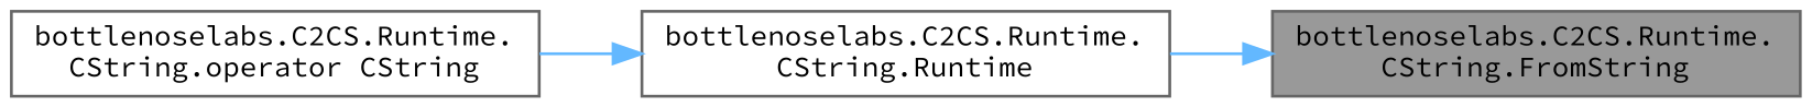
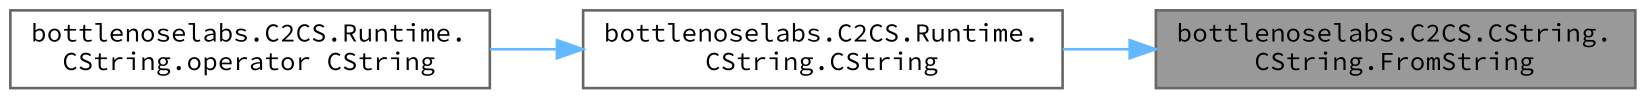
  digraph {
    fontname="Source Code Pro"
    rankdir=RL
    node [color=grey40 fillcolor=white fontname="Source Code Pro" fontsize=10 shape=box style=filled]
    edge [color=steelblue1 dir=back fontname="Source Code Pro" fontsize=10 labelfontname=Helvetica labelfontsize=10 style=solid]
-   n1 [color=gray40 fillcolor=grey60 fontcolor=black height=0.2 label="bottlenoselabs.C2CS.Runtime.\lCString.FromString" width=0.4]
-   n2 [height=0.2 label="bottlenoselabs.C2CS.Runtime.\lCString.Runtime" width=0.4]
+   n1 [color=gray40 fillcolor=grey60 fontcolor=black height=0.2 label="bottlenoselabs.C2CS.CString.\lCString.FromString" width=0.4]
+   n2 [height=0.2 label="bottlenoselabs.C2CS.Runtime.\lCString.CString" width=0.4]
    n3 [height=0.2 label="bottlenoselabs.C2CS.Runtime.\lCString.operator CString" width=0.4]
    n1 -> n2
    n2 -> n3
  }
